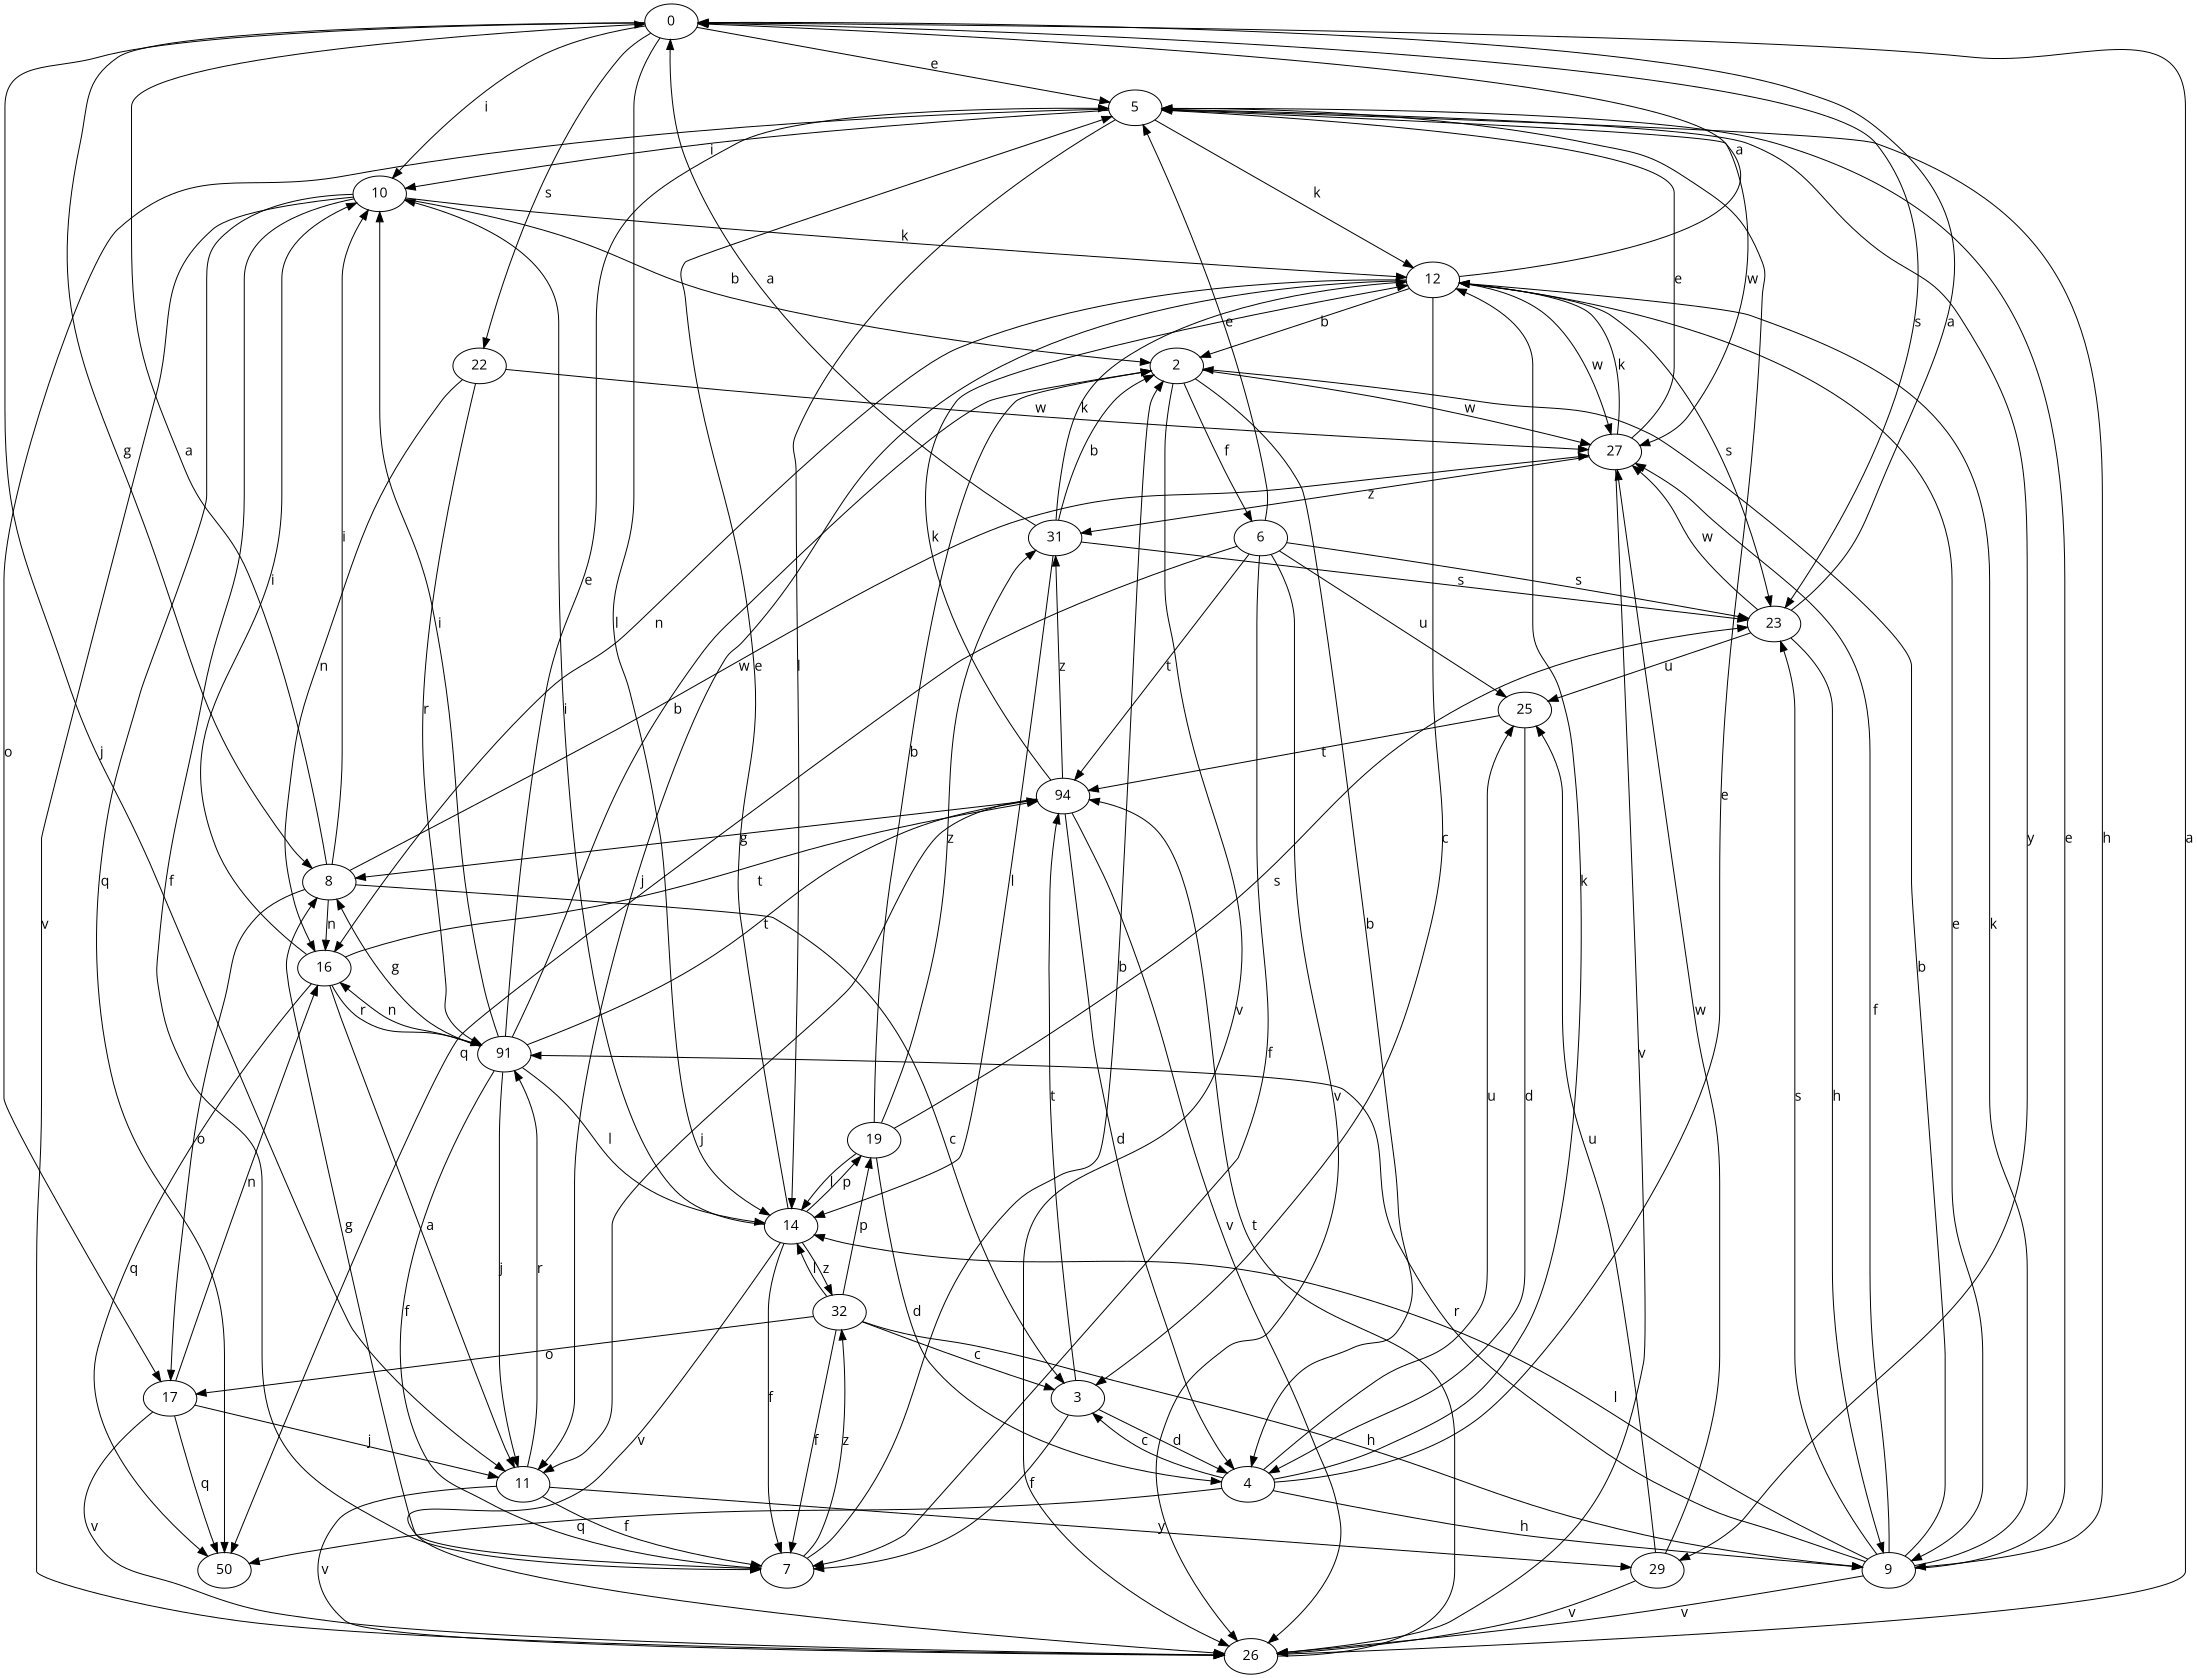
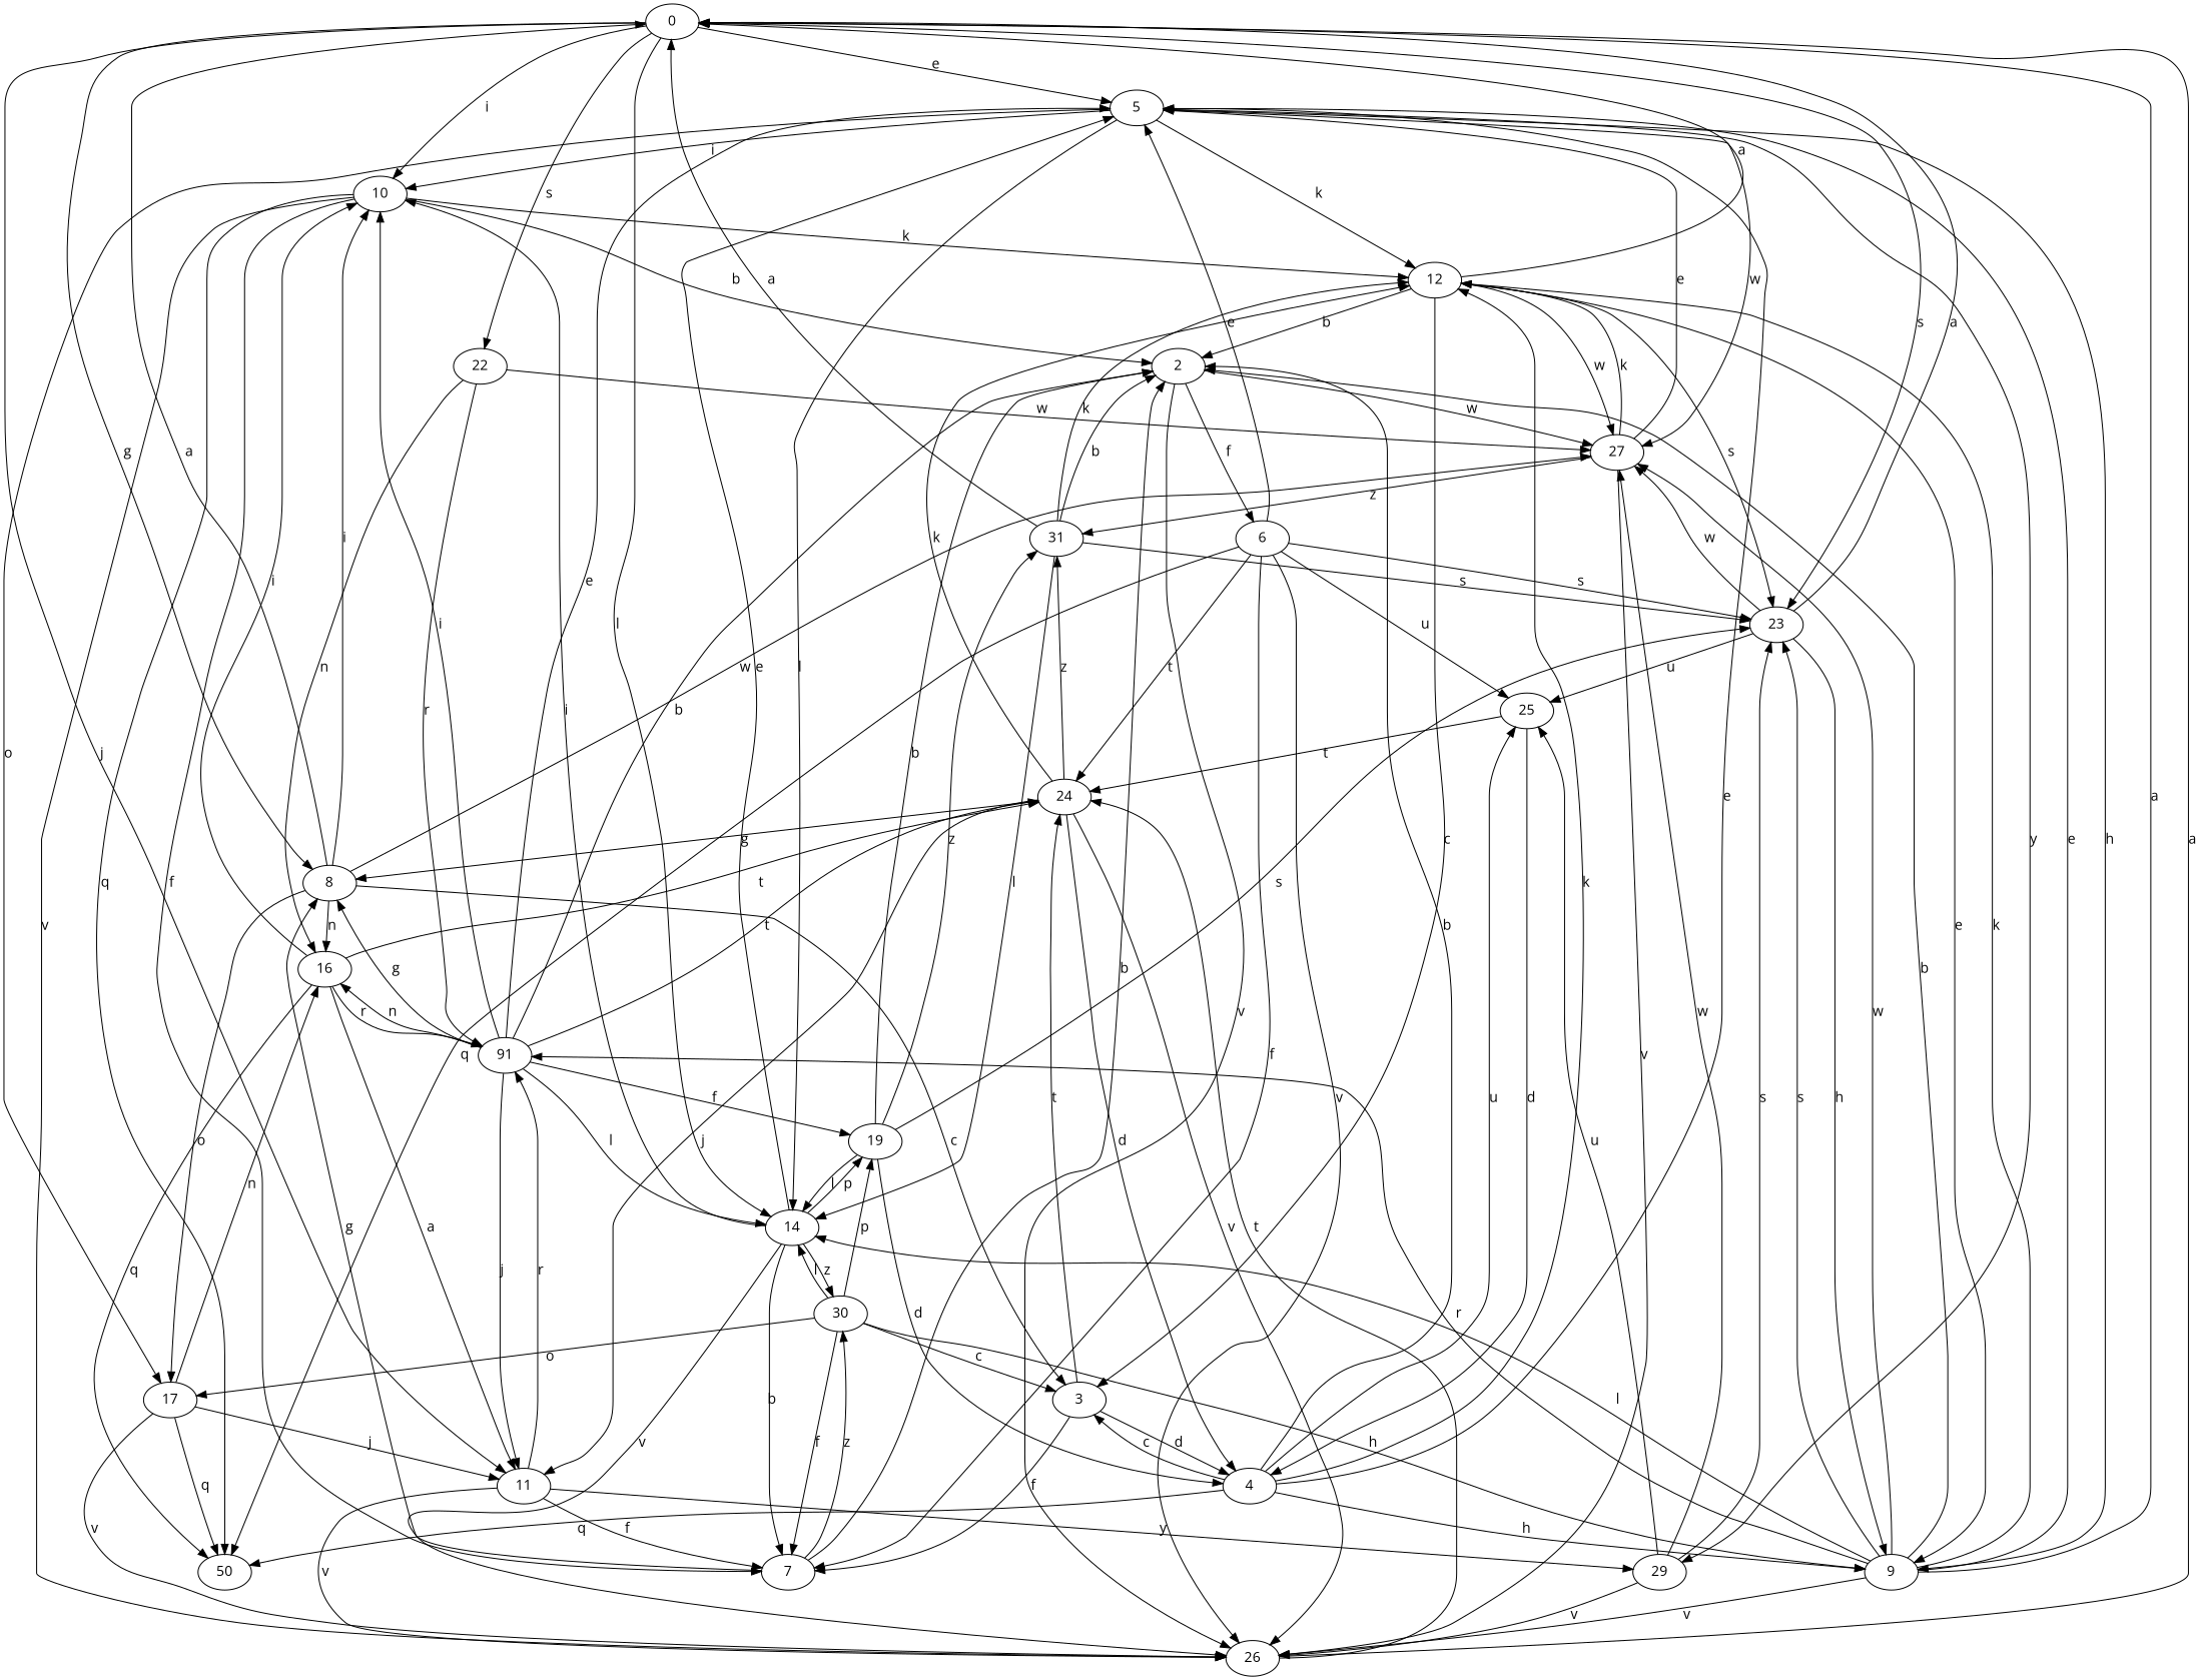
  strict digraph {
    fontname="Open Sans"
    node [fontname="Open Sans"]
    edge [fontname="Open Sans"]
    0
    5
    8
    10
    11
    14
    22
    23
    27
    9
    12
    17
    29
    3
    16
    2
    26
    7
    n19 [label=50]
    n20 [label=91]
-   30 [label=32]
+   30
    19
    25
    6
-   24 [label=94]
+   24
    31
    4
    0 -> 5 [label=e]
    0 -> 8 [label=g]
    0 -> 10 [label=i]
    0 -> 11 [label=j]
    0 -> 14 [label=l]
    0 -> 22 [label=s]
    0 -> 23 [label=s]
    5 -> 10 [label=i]
    5 -> 14 [label=l]
    5 -> 27 [label=w]
    5 -> 9 [label=h]
    5 -> 12 [label=k]
    5 -> 17 [label=o]
    5 -> 29 [label=y]
    8 -> 0 [label=a]
    8 -> 10 [label=i]
    8 -> 27 [label=w]
    8 -> 17 [label=o]
    8 -> 3 [label=c]
    8 -> 16 [label=n]
    10 -> 12 [label=k]
    10 -> 2 [label=b]
    10 -> 26 [label=v]
    10 -> 7 [label=f]
    10 -> n19 [label=q]
    11 -> 29 [label=y]
    11 -> 26 [label=v]
    11 -> 7 [label=f]
    11 -> n20 [label=r]
    14 -> 5 [label=e]
    14 -> 10 [label=i]
    14 -> 26 [label=v]
-   14 -> 7 [label=f]
+   14 -> 7 [label=b]
    14 -> 30 [label=z]
    14 -> 19 [label=p]
    22 -> 27 [label=w]
    22 -> 16 [label=n]
    22 -> n20 [label=r]
    23 -> 0 [label=a]
    23 -> 27 [label=w]
    23 -> 9 [label=h]
    23 -> 25 [label=u]
    27 -> 5 [label=e]
    27 -> 12 [label=k]
    27 -> 26 [label=v]
    27 -> 31 [label=z]
+   9 -> 0 [label=a]
    9 -> 5 [label=e]
    9 -> 14 [label=l]
    9 -> 23 [label=s]
-   9 -> 27 [label=f]
+   9 -> 27 [label=w]
    9 -> 12 [label=k]
    9 -> 2 [label=b]
    9 -> 26 [label=v]
    9 -> n20 [label=r]
    12 -> 0 [label=a]
-   12 -> 11 [label=j]
    12 -> 23 [label=s]
    12 -> 27 [label=w]
    12 -> 9 [label=e]
    12 -> 3 [label=c]
-   12 -> 16 [label=n]
    12 -> 2 [label=b]
    17 -> 11 [label=j]
    17 -> 16 [label=n]
    17 -> 26 [label=v]
    17 -> n19 [label=q]
+   29 -> 23 [label=s]
    29 -> 27 [label=w]
    29 -> 26 [label=v]
    29 -> 25 [label=u]
    3 -> 7 [label=f]
    3 -> 24 [label=t]
    3 -> 4 [label=d]
    16 -> 10 [label=i]
    16 -> 11 [label=a]
    16 -> n19 [label=q]
    16 -> n20 [label=r]
    16 -> 24 [label=t]
    2 -> 27 [label=w]
    2 -> 26 [label=v]
    2 -> 6 [label=f]
    26 -> 0 [label=a]
    26 -> 24 [label=t]
    7 -> 8 [label=g]
    7 -> 2 [label=b]
    7 -> 30 [label=z]
    n20 -> 5 [label=e]
    n20 -> 8 [label=g]
    n20 -> 10 [label=i]
    n20 -> 11 [label=j]
    n20 -> 14 [label=l]
    n20 -> 16 [label=n]
    n20 -> 2 [label=b]
-   n20 -> 7 [label=f]
+   n20 -> 19 [label=f]
    n20 -> 24 [label=t]
    30 -> 14 [label=l]
    30 -> 9 [label=h]
    30 -> 17 [label=o]
    30 -> 3 [label=c]
    30 -> 7 [label=f]
    30 -> 19 [label=p]
    19 -> 14 [label=l]
    19 -> 23 [label=s]
    19 -> 2 [label=b]
    19 -> 31 [label=z]
    19 -> 4 [label=d]
    25 -> 24 [label=t]
    25 -> 4 [label=d]
    6 -> 5 [label=e]
    6 -> 23 [label=s]
    6 -> 26 [label=v]
    6 -> 7 [label=f]
    6 -> n19 [label=q]
    6 -> 25 [label=u]
    6 -> 24 [label=t]
    24 -> 8 [label=g]
    24 -> 11 [label=j]
    24 -> 12 [label=k]
    24 -> 26 [label=v]
    24 -> 31 [label=z]
    24 -> 4 [label=d]
    31 -> 0 [label=a]
    31 -> 14 [label=l]
    31 -> 23 [label=s]
    31 -> 12 [label=k]
    31 -> 2 [label=b]
    4 -> 5 [label=e]
    4 -> 9 [label=h]
    4 -> 12 [label=k]
    4 -> 3 [label=c]
-   2 -> 4 [label=b]
+   4 -> 2 [label=b]
    4 -> n19 [label=q]
    4 -> 25 [label=u]
  }
